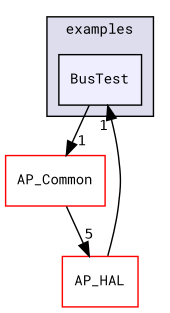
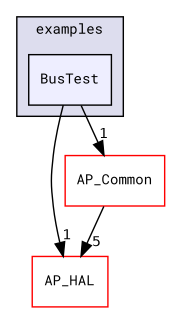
  digraph {
    compound=true
    fontname="Roboto Mono"
    node [fillcolor=white fontname="Roboto Mono" fontsize=10 shape=box style=filled color=red]
    edge [fontname="Roboto Mono" headlabel=1 labeldistance=1.5 labelfontname=Helvetica labelfontsize=10]
    n1 [fillcolor="#eeeeff" label=BusTest pencolor=black color=""]
    n2 [label=AP_HAL]
    n3 [label=AP_Common]
    subgraph cluster_1 {
      bgcolor="#ddddee"
      fontsize=10
      label=examples
      pencolor=black
      n1
    }
-   n2 -> n1
+   n1 -> n2
    n1 -> n3
    n3 -> n2 [headlabel=5]
  }
